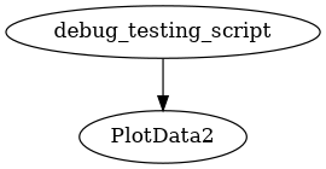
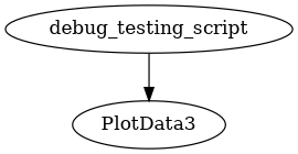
  digraph {
    debug_testing_script
-   PlotData2
+   PlotData2 [label=PlotData3]
    debug_testing_script -> PlotData2
  }
